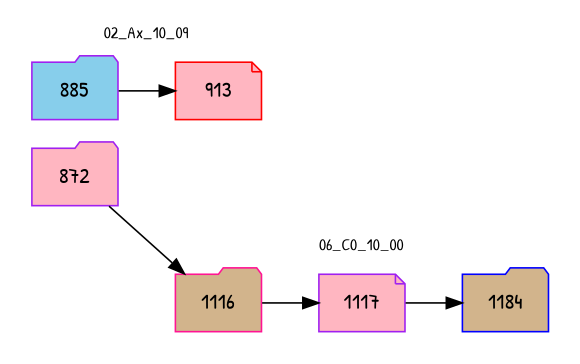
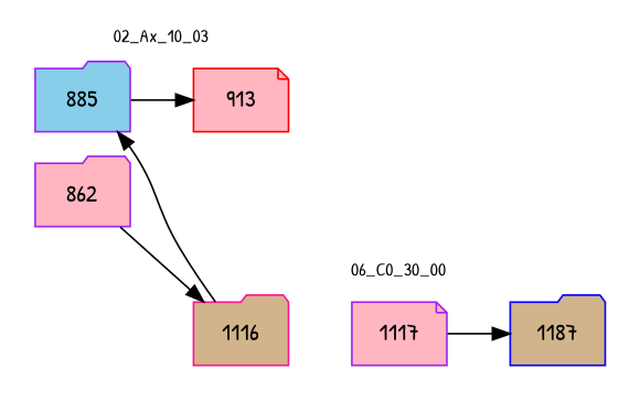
  digraph {
    fontname="Patrick Hand"
    rankdir=LR
    node [color=purple fillcolor=lightpink fontname="Patrick Hand" shape=folder style=filled]
    edge [color=black fontname="Patrick Hand"]
-   n1 [label=872]
+   n1 [label=862]
    n2 [fillcolor=skyblue label=885]
    n3 [color=red label=913 shape=note]
    n4 [color=deeppink fillcolor=tan label=1116]
    n5 [label=1117 shape=note]
-   n6 [color=blue fillcolor=tan label=1184]
+   n6 [color=blue fillcolor=tan label=1187]
    subgraph cluster_1 {
      color=white
      fontsize=10
-     label="02_Ax_10_09"
+     label="02_Ax_10_03"
      n1
      n2
      n3
    }
    subgraph cluster_2 {
      color=white
      fontsize=10
-     label="06_C0_10_00"
+     label="06_C0_30_00"
      n4
      n5
      n6
    }
    n1 -> n4
    n2 -> n3
-   n4 -> n5
+   n4 -> n2
    n5 -> n6
  }
